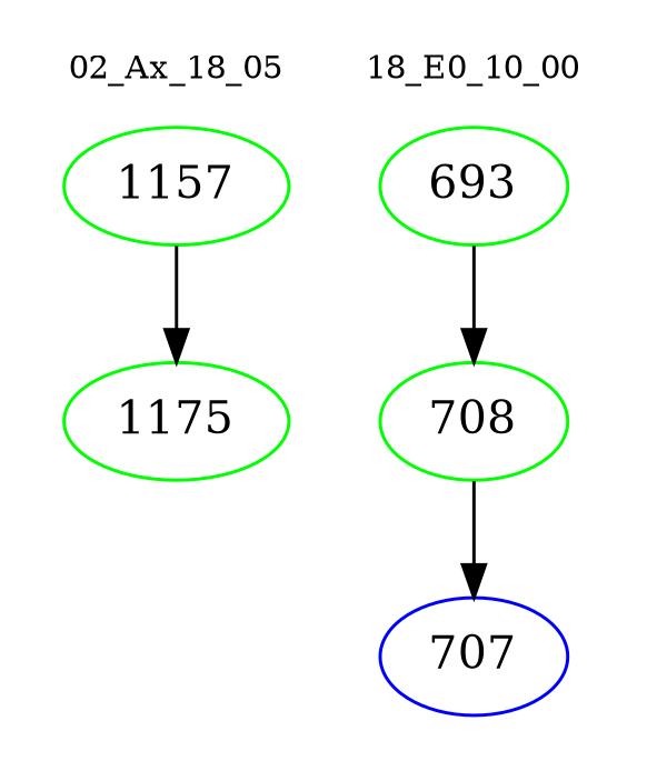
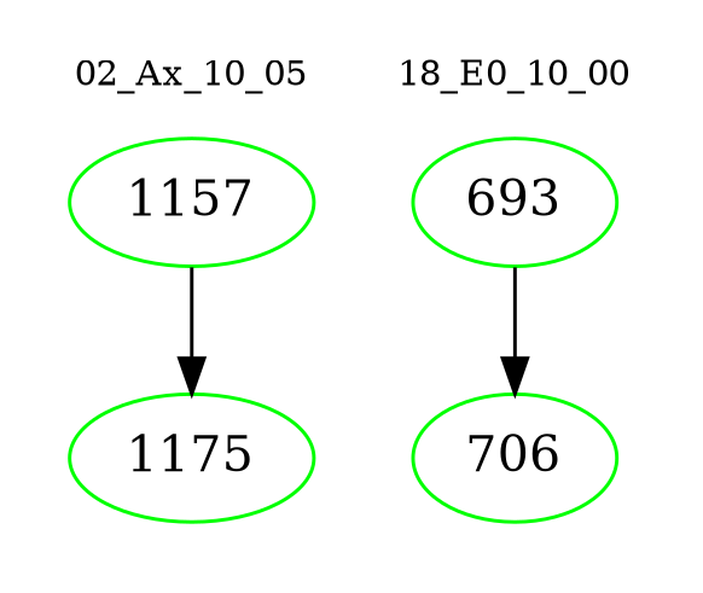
  digraph {
    node [color=green]
    edge [color=black]
    n1 [label=1157]
    n2 [label=1175]
-   n3 [label=708]
+   n3 [label=706]
    n4 [label=693]
-   n5 [color=blue label=707]
    subgraph cluster_1 {
      color=white
      fontsize=10
-     label="02_Ax_18_05"
+     label="02_Ax_10_05"
      n1
      n2
    }
    subgraph cluster_2 {
      color=white
      fontsize=10
      label="18_E0_10_00"
      n3
      n4
-     n5
    }
    n1 -> n2
-   n3 -> n5
    n4 -> n3
  }
